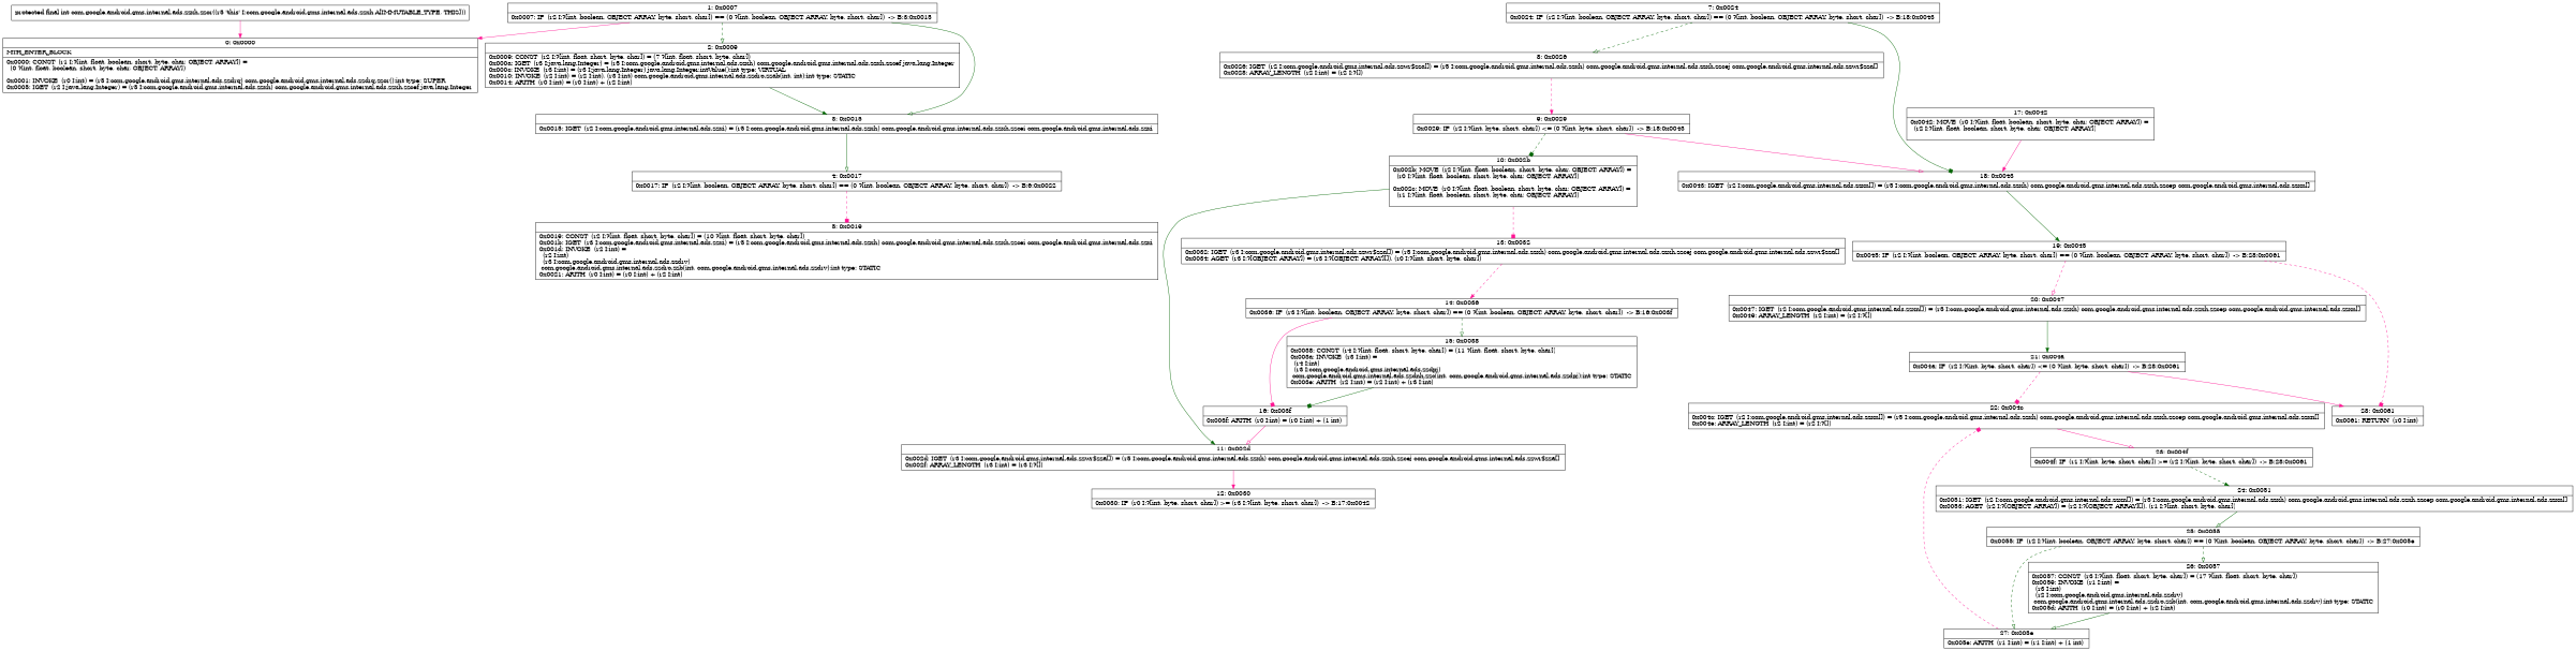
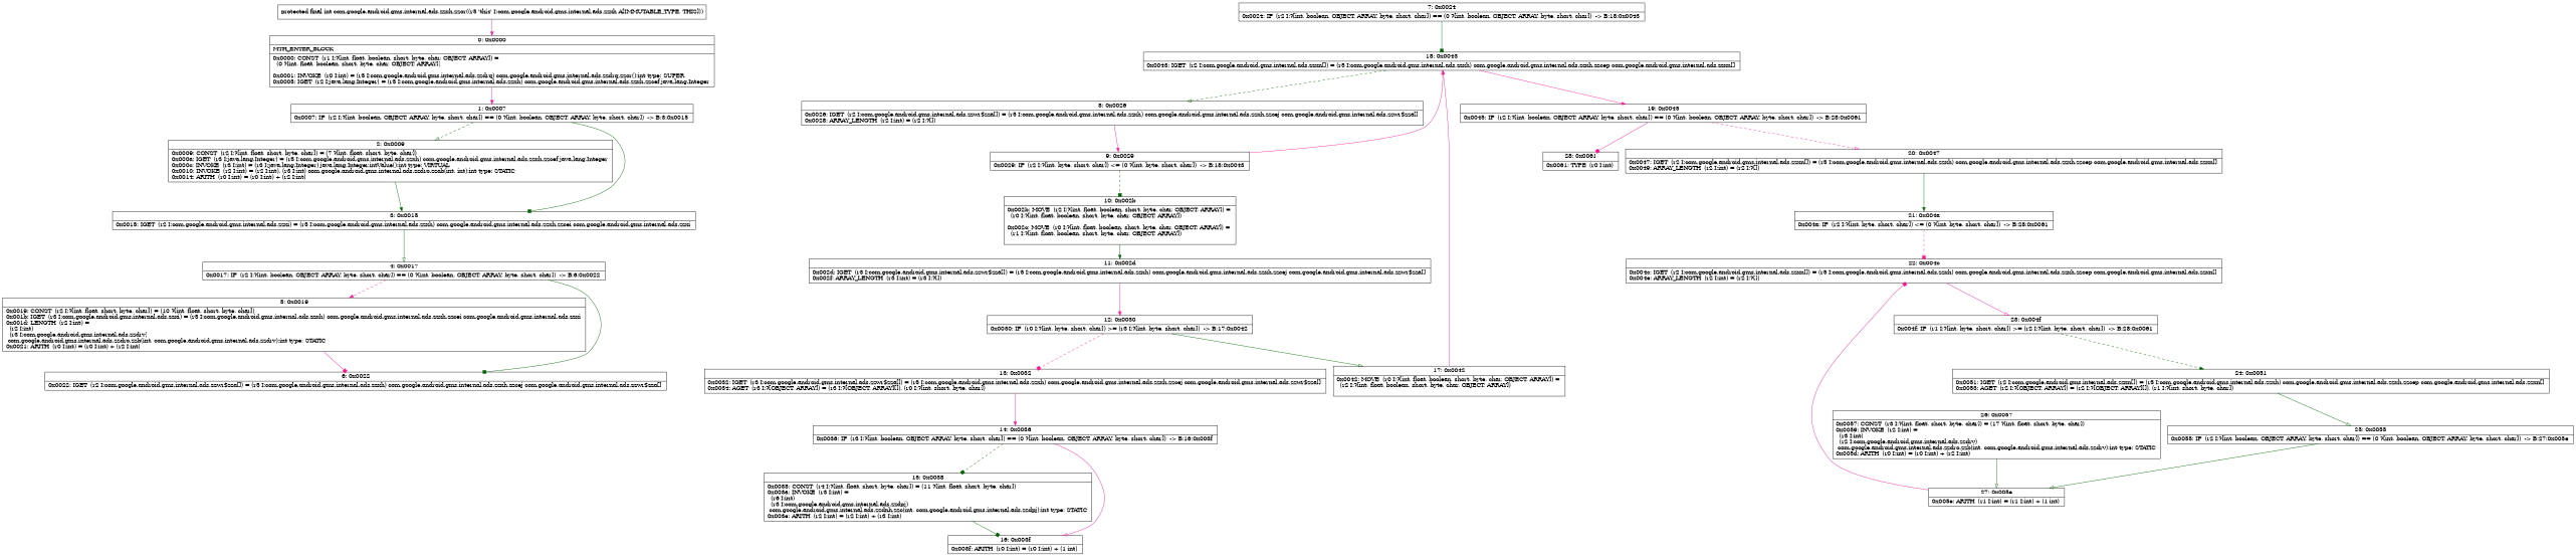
  digraph {
    node [shape=record]
    edge [arrowhead=onormal color=deeppink]
    n1 [label="{0\:\ 0x0000|MTH_ENTER_BLOCK\l|0x0000: CONST  (r1 I:?[int, float, boolean, short, byte, char, OBJECT, ARRAY]) = \l  (0 ?[int, float, boolean, short, byte, char, OBJECT, ARRAY])\l \l0x0001: INVOKE  (r0 I:int) = (r5 I:com.google.android.gms.internal.ads.zzdrq) com.google.android.gms.internal.ads.zzdrq.zzor():int type: SUPER \l0x0005: IGET  (r2 I:java.lang.Integer) = (r5 I:com.google.android.gms.internal.ads.zzxh) com.google.android.gms.internal.ads.zzxh.zzcef java.lang.Integer \l}"]
    n2 [label="{1\:\ 0x0007|0x0007: IF  (r2 I:?[int, boolean, OBJECT, ARRAY, byte, short, char]) == (0 ?[int, boolean, OBJECT, ARRAY, byte, short, char])  \-\> B:3:0x0015 \l}"]
    n3 [label="{2\:\ 0x0009|0x0009: CONST  (r2 I:?[int, float, short, byte, char]) = (7 ?[int, float, short, byte, char]) \l0x000a: IGET  (r3 I:java.lang.Integer) = (r5 I:com.google.android.gms.internal.ads.zzxh) com.google.android.gms.internal.ads.zzxh.zzcef java.lang.Integer \l0x000c: INVOKE  (r3 I:int) = (r3 I:java.lang.Integer) java.lang.Integer.intValue():int type: VIRTUAL \l0x0010: INVOKE  (r2 I:int) = (r2 I:int), (r3 I:int) com.google.android.gms.internal.ads.zzdro.zzab(int, int):int type: STATIC \l0x0014: ARITH  (r0 I:int) = (r0 I:int) + (r2 I:int) \l}"]
    n4 [label="{3\:\ 0x0015|0x0015: IGET  (r2 I:com.google.android.gms.internal.ads.zzxi) = (r5 I:com.google.android.gms.internal.ads.zzxh) com.google.android.gms.internal.ads.zzxh.zzcei com.google.android.gms.internal.ads.zzxi \l}"]
    n5 [label="{4\:\ 0x0017|0x0017: IF  (r2 I:?[int, boolean, OBJECT, ARRAY, byte, short, char]) == (0 ?[int, boolean, OBJECT, ARRAY, byte, short, char])  \-\> B:6:0x0022 \l}"]
-   n6 [label="{5\:\ 0x0019|0x0019: CONST  (r2 I:?[int, float, short, byte, char]) = (10 ?[int, float, short, byte, char]) \l0x001b: IGET  (r3 I:com.google.android.gms.internal.ads.zzxi) = (r5 I:com.google.android.gms.internal.ads.zzxh) com.google.android.gms.internal.ads.zzxh.zzcei com.google.android.gms.internal.ads.zzxi \l0x001d: INVOKE  (r2 I:int) = \l  (r2 I:int)\l  (r3 I:com.google.android.gms.internal.ads.zzdrv)\l com.google.android.gms.internal.ads.zzdro.zzb(int, com.google.android.gms.internal.ads.zzdrv):int type: STATIC \l0x0021: ARITH  (r0 I:int) = (r0 I:int) + (r2 I:int) \l}"]
+   n6 [label="{5\:\ 0x0019|0x0019: CONST  (r2 I:?[int, float, short, byte, char]) = (10 ?[int, float, short, byte, char]) \l0x001b: IGET  (r3 I:com.google.android.gms.internal.ads.zzxi) = (r5 I:com.google.android.gms.internal.ads.zzxh) com.google.android.gms.internal.ads.zzxh.zzcei com.google.android.gms.internal.ads.zzxi \l0x001d: LENGTH  (r2 I:int) = \l  (r2 I:int)\l  (r3 I:com.google.android.gms.internal.ads.zzdrv)\l com.google.android.gms.internal.ads.zzdro.zzb(int, com.google.android.gms.internal.ads.zzdrv):int type: STATIC \l0x0021: ARITH  (r0 I:int) = (r0 I:int) + (r2 I:int) \l}"]
+   n7 [label="{6\:\ 0x0022|0x0022: IGET  (r2 I:com.google.android.gms.internal.ads.zzwr$zza[]) = (r5 I:com.google.android.gms.internal.ads.zzxh) com.google.android.gms.internal.ads.zzxh.zzcej com.google.android.gms.internal.ads.zzwr$zza[] \l}"]
    n8 [label="{7\:\ 0x0024|0x0024: IF  (r2 I:?[int, boolean, OBJECT, ARRAY, byte, short, char]) == (0 ?[int, boolean, OBJECT, ARRAY, byte, short, char])  \-\> B:18:0x0043 \l}"]
    n9 [label="{8\:\ 0x0026|0x0026: IGET  (r2 I:com.google.android.gms.internal.ads.zzwr$zza[]) = (r5 I:com.google.android.gms.internal.ads.zzxh) com.google.android.gms.internal.ads.zzxh.zzcej com.google.android.gms.internal.ads.zzwr$zza[] \l0x0028: ARRAY_LENGTH  (r2 I:int) = (r2 I:?[]) \l}"]
    n10 [label="{18\:\ 0x0043|0x0043: IGET  (r2 I:com.google.android.gms.internal.ads.zzxn[]) = (r5 I:com.google.android.gms.internal.ads.zzxh) com.google.android.gms.internal.ads.zzxh.zzcep com.google.android.gms.internal.ads.zzxn[] \l}"]
    n11 [label="{9\:\ 0x0029|0x0029: IF  (r2 I:?[int, byte, short, char]) \<= (0 ?[int, byte, short, char])  \-\> B:18:0x0043 \l}"]
    n12 [label="{19\:\ 0x0045|0x0045: IF  (r2 I:?[int, boolean, OBJECT, ARRAY, byte, short, char]) == (0 ?[int, boolean, OBJECT, ARRAY, byte, short, char])  \-\> B:28:0x0061 \l}"]
    n13 [label="{10\:\ 0x002b|0x002b: MOVE  (r2 I:?[int, float, boolean, short, byte, char, OBJECT, ARRAY]) = \l  (r0 I:?[int, float, boolean, short, byte, char, OBJECT, ARRAY])\l \l0x002c: MOVE  (r0 I:?[int, float, boolean, short, byte, char, OBJECT, ARRAY]) = \l  (r1 I:?[int, float, boolean, short, byte, char, OBJECT, ARRAY])\l \l}"]
    n14 [label="{11\:\ 0x002d|0x002d: IGET  (r3 I:com.google.android.gms.internal.ads.zzwr$zza[]) = (r5 I:com.google.android.gms.internal.ads.zzxh) com.google.android.gms.internal.ads.zzxh.zzcej com.google.android.gms.internal.ads.zzwr$zza[] \l0x002f: ARRAY_LENGTH  (r3 I:int) = (r3 I:?[]) \l}"]
    n15 [label="{12\:\ 0x0030|0x0030: IF  (r0 I:?[int, byte, short, char]) \>= (r3 I:?[int, byte, short, char])  \-\> B:17:0x0042 \l}"]
    n16 [label="{13\:\ 0x0032|0x0032: IGET  (r3 I:com.google.android.gms.internal.ads.zzwr$zza[]) = (r5 I:com.google.android.gms.internal.ads.zzxh) com.google.android.gms.internal.ads.zzxh.zzcej com.google.android.gms.internal.ads.zzwr$zza[] \l0x0034: AGET  (r3 I:?[OBJECT, ARRAY]) = (r3 I:?[OBJECT, ARRAY][]), (r0 I:?[int, short, byte, char]) \l}"]
    n17 [label="{17\:\ 0x0042|0x0042: MOVE  (r0 I:?[int, float, boolean, short, byte, char, OBJECT, ARRAY]) = \l  (r2 I:?[int, float, boolean, short, byte, char, OBJECT, ARRAY])\l \l}"]
    n18 [label="{14\:\ 0x0036|0x0036: IF  (r3 I:?[int, boolean, OBJECT, ARRAY, byte, short, char]) == (0 ?[int, boolean, OBJECT, ARRAY, byte, short, char])  \-\> B:16:0x003f \l}"]
-   n19 [label="{15\:\ 0x0038|0x0038: CONST  (r4 I:?[int, float, short, byte, char]) = (11 ?[int, float, short, byte, char]) \l0x003a: INVOKE  (r3 I:int) = \l  (r4 I:int)\l  (r3 I:com.google.android.gms.internal.ads.zzdpj)\l com.google.android.gms.internal.ads.zzdnh.zzc(int, com.google.android.gms.internal.ads.zzdpj):int type: STATIC \l0x003e: ARITH  (r2 I:int) = (r2 I:int) + (r3 I:int) \l}"]
+   n19 [label="{15\:\ 0x0038|0x0038: CONST  (r4 I:?[int, float, short, byte, char]) = (11 ?[int, float, short, byte, char]) \l0x003a: INVOKE  (r3 I:int) = \l  (r6 I:int)\l  (r3 I:com.google.android.gms.internal.ads.zzdpj)\l com.google.android.gms.internal.ads.zzdnh.zzc(int, com.google.android.gms.internal.ads.zzdpj):int type: STATIC \l0x003e: ARITH  (r2 I:int) = (r2 I:int) + (r3 I:int) \l}"]
    n20 [label="{16\:\ 0x003f|0x003f: ARITH  (r0 I:int) = (r0 I:int) + (1 int) \l}"]
    n21 [label="{20\:\ 0x0047|0x0047: IGET  (r2 I:com.google.android.gms.internal.ads.zzxn[]) = (r5 I:com.google.android.gms.internal.ads.zzxh) com.google.android.gms.internal.ads.zzxh.zzcep com.google.android.gms.internal.ads.zzxn[] \l0x0049: ARRAY_LENGTH  (r2 I:int) = (r2 I:?[]) \l}"]
-   n22 [label="{28\:\ 0x0061|0x0061: RETURN  (r0 I:int) \l}"]
+   n22 [label="{28\:\ 0x0061|0x0061: TYPE  (r0 I:int) \l}"]
    n23 [label="{21\:\ 0x004a|0x004a: IF  (r2 I:?[int, byte, short, char]) \<= (0 ?[int, byte, short, char])  \-\> B:28:0x0061 \l}"]
    n24 [label="{22\:\ 0x004c|0x004c: IGET  (r2 I:com.google.android.gms.internal.ads.zzxn[]) = (r5 I:com.google.android.gms.internal.ads.zzxh) com.google.android.gms.internal.ads.zzxh.zzcep com.google.android.gms.internal.ads.zzxn[] \l0x004e: ARRAY_LENGTH  (r2 I:int) = (r2 I:?[]) \l}"]
    n25 [label="{23\:\ 0x004f|0x004f: IF  (r1 I:?[int, byte, short, char]) \>= (r2 I:?[int, byte, short, char])  \-\> B:28:0x0061 \l}"]
    n26 [label="{24\:\ 0x0051|0x0051: IGET  (r2 I:com.google.android.gms.internal.ads.zzxn[]) = (r5 I:com.google.android.gms.internal.ads.zzxh) com.google.android.gms.internal.ads.zzxh.zzcep com.google.android.gms.internal.ads.zzxn[] \l0x0053: AGET  (r2 I:?[OBJECT, ARRAY]) = (r2 I:?[OBJECT, ARRAY][]), (r1 I:?[int, short, byte, char]) \l}"]
    n27 [label="{25\:\ 0x0055|0x0055: IF  (r2 I:?[int, boolean, OBJECT, ARRAY, byte, short, char]) == (0 ?[int, boolean, OBJECT, ARRAY, byte, short, char])  \-\> B:27:0x005e \l}"]
-   n28 [label="{26\:\ 0x0057|0x0057: CONST  (r3 I:?[int, float, short, byte, char]) = (17 ?[int, float, short, byte, char]) \l0x0059: INVOKE  (r1 I:int) = \l  (r3 I:int)\l  (r2 I:com.google.android.gms.internal.ads.zzdrv)\l com.google.android.gms.internal.ads.zzdro.zzb(int, com.google.android.gms.internal.ads.zzdrv):int type: STATIC \l0x005d: ARITH  (r0 I:int) = (r0 I:int) + (r2 I:int) \l}"]
+   n28 [label="{26\:\ 0x0057|0x0057: CONST  (r3 I:?[int, float, short, byte, char]) = (17 ?[int, float, short, byte, char]) \l0x0059: INVOKE  (r2 I:int) = \l  (r3 I:int)\l  (r2 I:com.google.android.gms.internal.ads.zzdrv)\l com.google.android.gms.internal.ads.zzdro.zzb(int, com.google.android.gms.internal.ads.zzdrv):int type: STATIC \l0x005d: ARITH  (r0 I:int) = (r0 I:int) + (r2 I:int) \l}"]
    n29 [label="{27\:\ 0x005e|0x005e: ARITH  (r1 I:int) = (r1 I:int) + (1 int) \l}"]
    n30 [label="{protected final int com.google.android.gms.internal.ads.zzxh.zzor((r5 'this' I:com.google.android.gms.internal.ads.zzxh A[IMMUTABLE_TYPE, THIS])) }"]
-   n2 -> n1 [arrowhead=normal]
+   n1 -> n2 [arrowhead=normal]
    n2 -> n3 [color=darkgreen style=dashed]
-   n2 -> n4 [color=darkgreen]
+   n2 -> n4 [arrowhead=box color=darkgreen]
    n3 -> n4 [arrowhead=normal color=darkgreen]
    n4 -> n5 [color=darkgreen]
-   n5 -> n6 [arrowhead=box style=dashed]
-   n8 -> n9 [color=darkgreen style=dashed]
+   n5 -> n6 [arrowhead=normal style=dashed]
+   n5 -> n7 [arrowhead=box color=darkgreen]
+   n6 -> n7 [arrowhead=box]
+   n10 -> n9 [color=darkgreen style=dashed]
    n8 -> n10 [arrowhead=box color=darkgreen]
-   n9 -> n11 [arrowhead=normal style=dashed]
-   n10 -> n12 [arrowhead=normal color=darkgreen]
+   n9 -> n11 [arrowhead=normal]
+   n10 -> n12 [arrowhead=normal]
    n11 -> n10
    n11 -> n13 [arrowhead=box color=darkgreen style=dashed]
    n12 -> n21 [style=dashed]
-   n12 -> n22 [arrowhead=box style=dashed]
+   n12 -> n22 [arrowhead=box]
    n13 -> n14 [arrowhead=normal color=darkgreen]
    n14 -> n15 [arrowhead=normal]
-   n13 -> n16 [arrowhead=box style=dashed]
-   n16 -> n18 [arrowhead=normal style=dashed]
+   n15 -> n16 [arrowhead=box style=dashed]
+   n15 -> n17 [color=darkgreen]
+   n16 -> n18 [arrowhead=normal]
    n17 -> n10 [arrowhead=normal]
-   n18 -> n19 [color=darkgreen style=dashed]
-   n18 -> n20 [arrowhead=box]
+   n18 -> n19 [arrowhead=box color=darkgreen style=dashed]
+   n18 -> n20
    n19 -> n20 [arrowhead=box color=darkgreen]
-   n20 -> n14
    n21 -> n23 [arrowhead=normal color=darkgreen]
-   n23 -> n22 [arrowhead=normal]
    n23 -> n24 [arrowhead=box style=dashed]
    n24 -> n25
    n25 -> n26 [arrowhead=normal color=darkgreen style=dashed]
    n26 -> n27 [color=darkgreen]
-   n27 -> n28 [color=darkgreen style=dashed]
-   n27 -> n29 [color=darkgreen style=dashed]
+   n27 -> n29 [color=darkgreen]
    n28 -> n29 [color=darkgreen]
-   n29 -> n24 [arrowhead=box style=dashed]
+   n29 -> n24 [arrowhead=box]
    n30 -> n1 [arrowhead=normal]
  }
